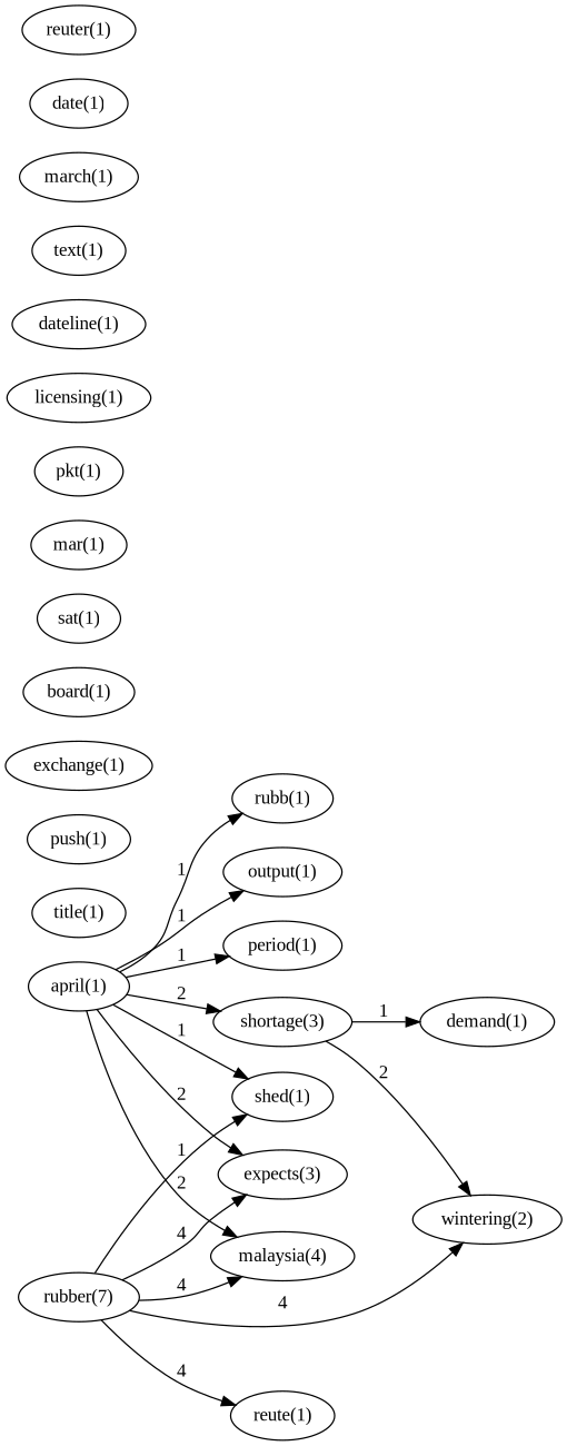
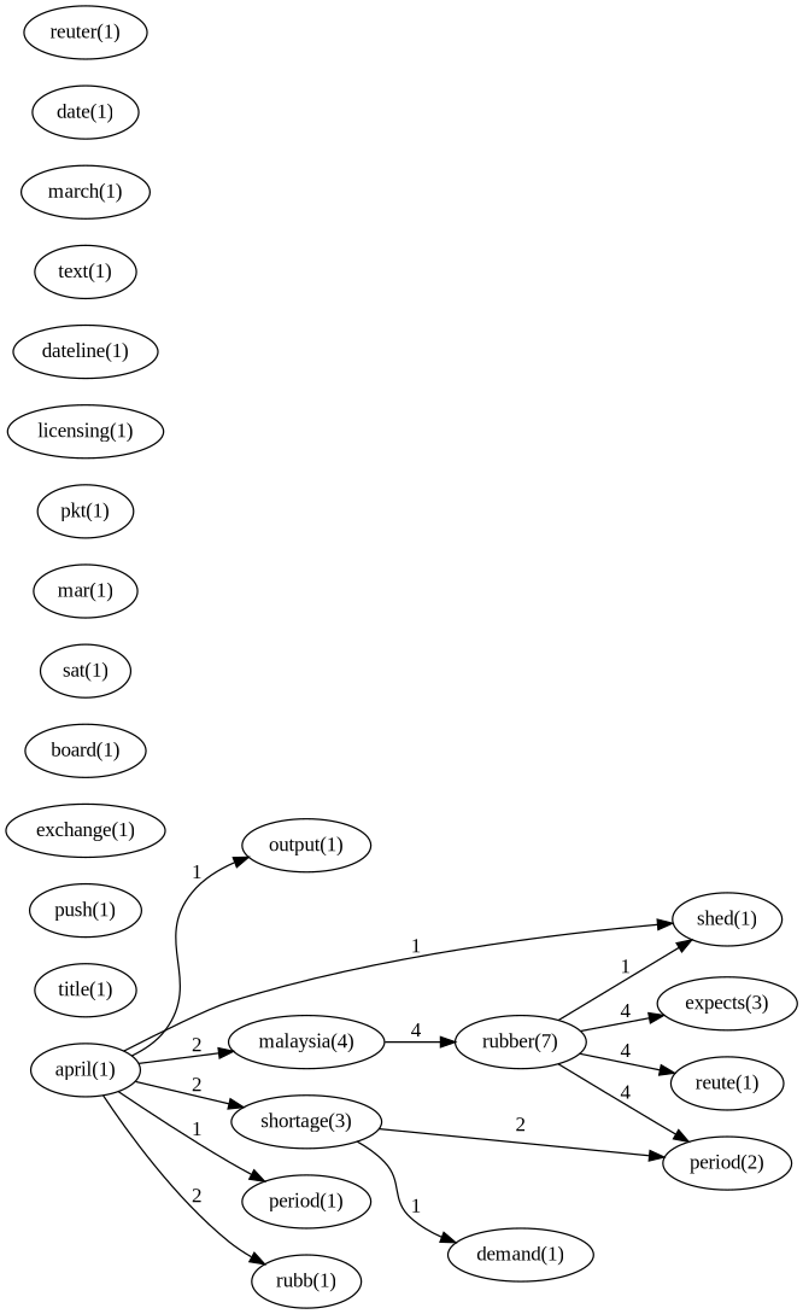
  digraph {
    fontname="Liberation Serif"
    rankdir=LR
    node [fontname="Liberation Serif"]
    edge [fontname="Liberation Serif"]
    n1 [label="april(1)"]
    n2 [label="output(1)"]
    n3 [label="malaysia(4)"]
    n4 [label="period(1)"]
    n5 [label="shed(1)"]
    n6 [label="expects(3)"]
    n7 [label="shortage(3)"]
    n8 [label="rubb(1)"]
    n9 [label="reute(1)"]
-   n10 [label="wintering(2)"]
+   n10 [label="period(2)"]
    n11 [label="demand(1)"]
    n12 [label="title(1)"]
    n13 [label="push(1)"]
    n14 [label="rubber(7)"]
    n15 [label="exchange(1)"]
    n16 [label="board(1)"]
    n17 [label="sat(1)"]
    n18 [label="mar(1)"]
    n19 [label="pkt(1)"]
    n20 [label="licensing(1)"]
    n21 [label="dateline(1)"]
    n22 [label="text(1)"]
    n23 [label="march(1)"]
    n24 [label="date(1)"]
    n25 [label="reuter(1)"]
    n1 -> n2 [label=1]
    n1 -> n3 [label=2]
    n1 -> n4 [label=1]
    n1 -> n5 [label=1]
-   n1 -> n6 [label=2]
    n1 -> n7 [label=2]
-   n1 -> n8 [label=1]
+   n1 -> n8 [label=2]
    n7 -> n10 [label=2]
    n7 -> n11 [label=1]
-   n14 -> n3 [label=4]
+   n3 -> n14 [label=4]
    n14 -> n5 [label=1]
    n14 -> n6 [label=4]
    n14 -> n9 [label=4]
    n14 -> n10 [label=4]
  }
